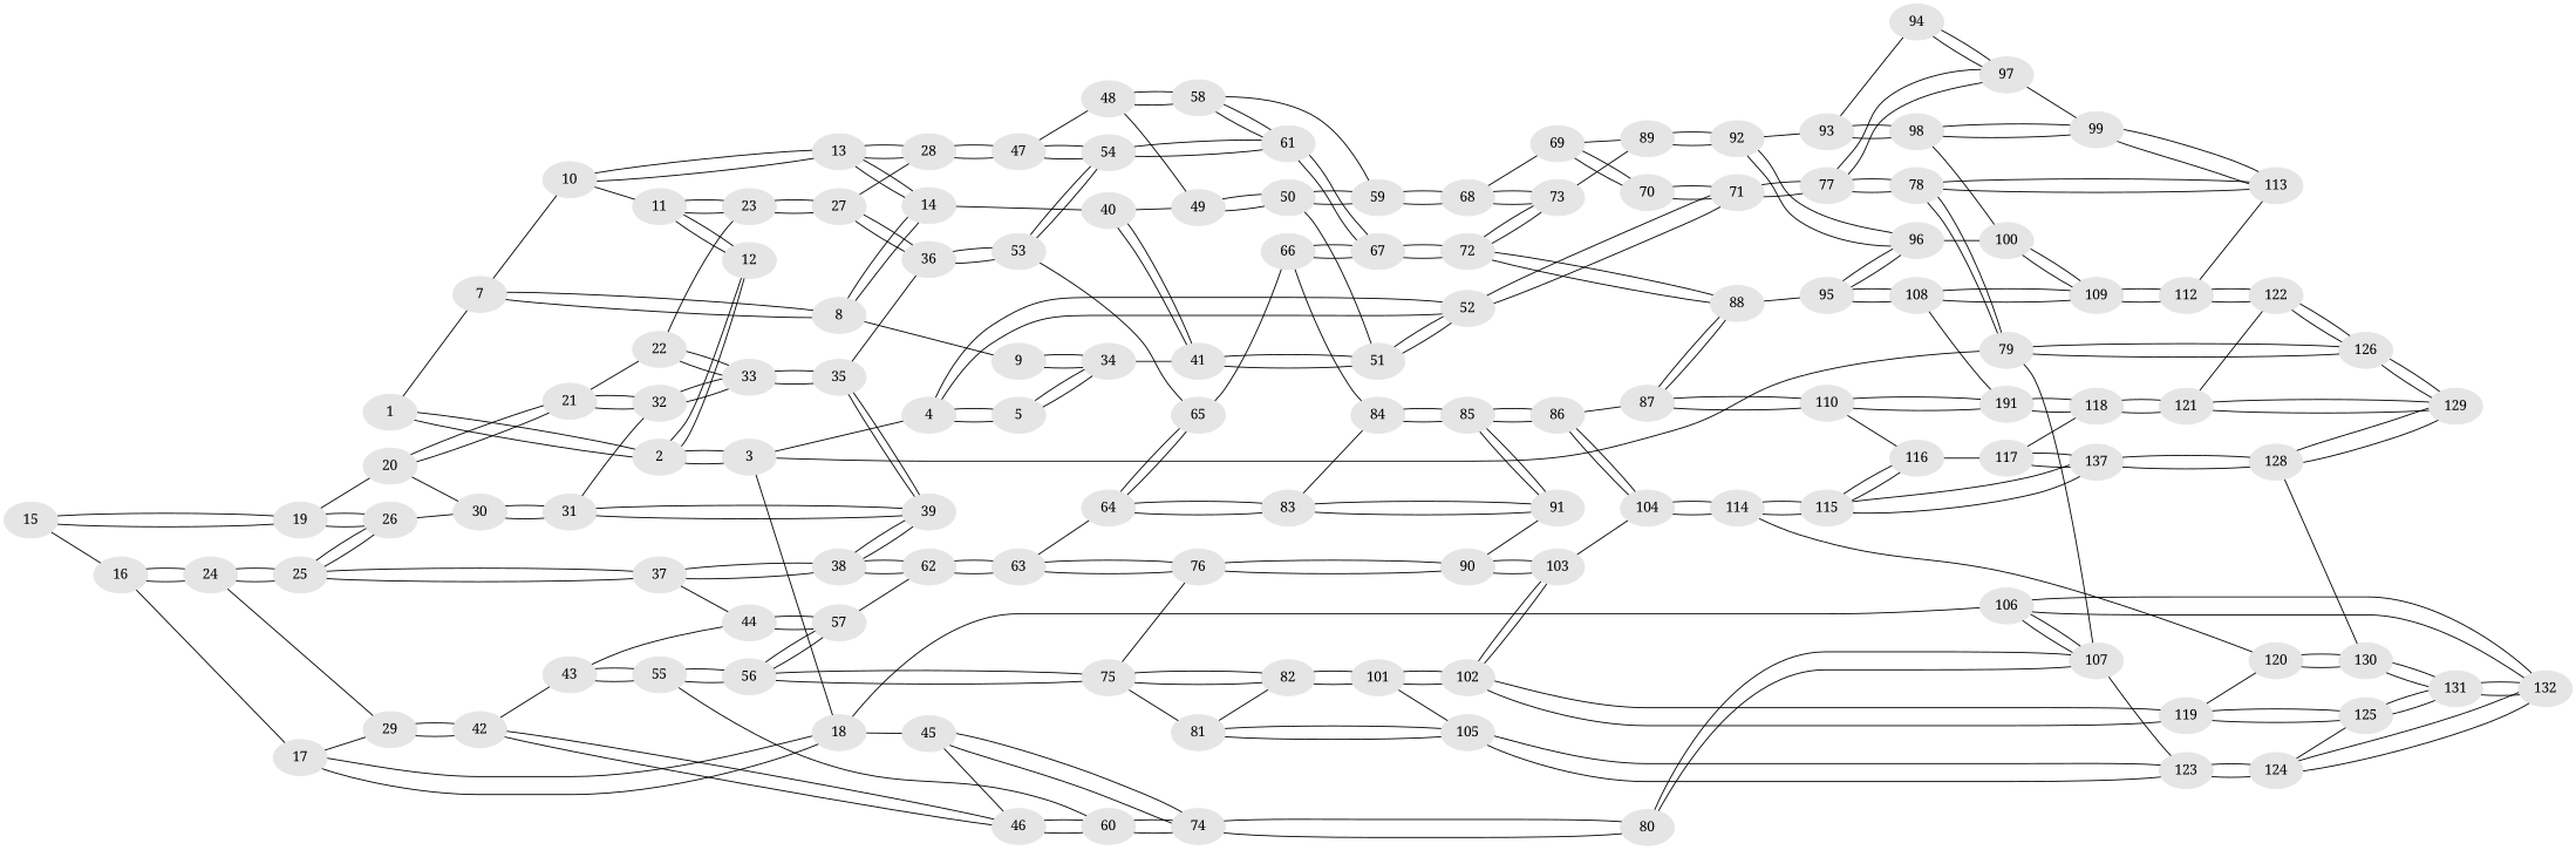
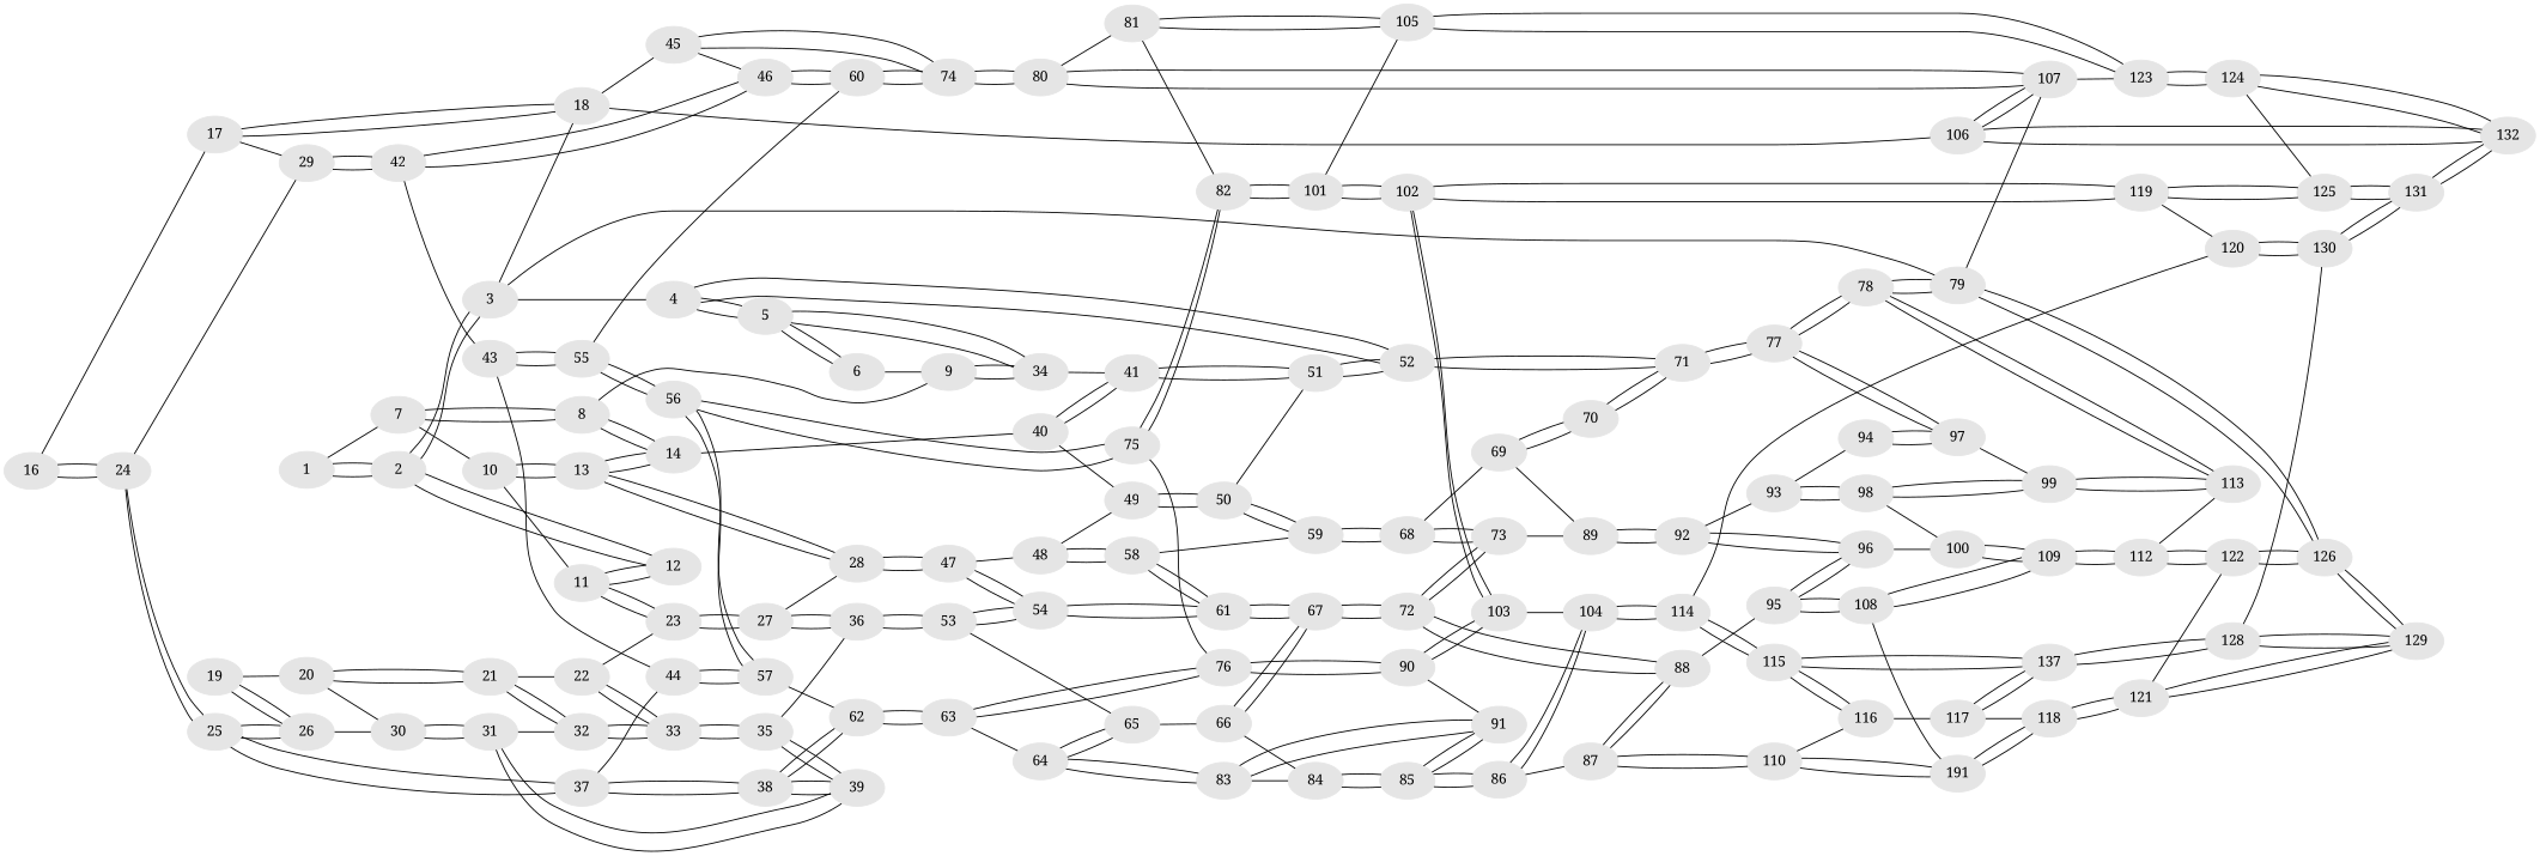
  graph {
    fontname="Noto Serif"
    rankdir=LR
    node [color=gray90 fontname="Noto Serif" style=filled]
    edge [fontname="Noto Serif"]
    1
    2
    7
    3
    12
    8
    10
    4
    18
    79
    5
    52
    45
    106
    126
    107
+   6
    34
    71
    9
    41
    14
    11
    13
    40
    23
    28
    27
    47
    49
-   15
    16
    19
    17
    24
    20
    26
    29
    25
    42
    46
    74
    132
    21
    30
    22
    32
    31
    33
    35
    36
    37
    38
    44
    53
    48
    54
    43
    39
    51
    65
    62
    57
    63
    50
    55
    60
    56
    80
    58
    61
    59
    68
    77
    66
    67
    75
    76
    82
    69
    73
    72
    64
    83
    90
    84
    91
    85
    88
    70
    89
    92
    94
    97
    78
    95
    81
    101
    103
    113
    99
    129
    105
    123
    102
    86
    87
    104
    110
    114
    n111 [label=191]
    116
    96
    108
    93
    98
    100
    109
    112
    119
    120
    125
    115
    124
    118
    122
    117
    121
    n129 [label=137]
    130
    128
    131
    1 -- 2
    1 -- 2
    1 -- 7
    2 -- 3
    2 -- 3
    2 -- 12
    2 -- 12
    7 -- 8
    7 -- 8
    7 -- 10
    3 -- 4
    3 -- 18
    3 -- 79
    8 -- 9
    8 -- 14
    8 -- 14
    10 -- 11
    10 -- 13
    10 -- 13
    4 -- 5
    4 -- 5
    4 -- 52
    4 -- 52
    18 -- 45
    18 -- 106
    79 -- 126
    79 -- 126
    79 -- 107
+   5 -- 6
+   5 -- 6
    5 -- 34
    5 -- 34
    52 -- 71
    52 -- 71
    45 -- 46
    45 -- 74
    45 -- 74
    106 -- 107
    106 -- 107
    106 -- 132
    106 -- 132
    126 -- 129
    126 -- 129
    107 -- 123
+   6 -- 9
    34 -- 41
    71 -- 77
    71 -- 77
    9 -- 34
    9 -- 34
    41 -- 51
    41 -- 51
    14 -- 40
    11 -- 12
    11 -- 12
    11 -- 23
    11 -- 23
    13 -- 14
    13 -- 14
    13 -- 28
    13 -- 28
    40 -- 41
    40 -- 41
    40 -- 49
    23 -- 27
    23 -- 27
    28 -- 47
    28 -- 47
    27 -- 28
    27 -- 36
    27 -- 36
    47 -- 48
    47 -- 54
    47 -- 54
    49 -- 50
    49 -- 50
-   15 -- 16
-   15 -- 19
-   15 -- 19
    16 -- 17
    16 -- 24
    16 -- 24
    19 -- 20
    19 -- 26
    19 -- 26
    17 -- 18
    17 -- 18
    17 -- 29
    24 -- 29
    24 -- 25
    24 -- 25
    20 -- 21
    20 -- 21
    20 -- 30
    26 -- 30
    29 -- 42
    29 -- 42
    25 -- 26
    25 -- 26
    25 -- 37
    25 -- 37
    42 -- 46
    42 -- 46
    42 -- 43
    46 -- 60
    46 -- 60
    74 -- 80
    74 -- 80
    21 -- 22
    21 -- 32
    21 -- 32
    30 -- 31
    30 -- 31
    22 -- 23
    22 -- 33
    22 -- 33
    32 -- 33
    32 -- 33
    31 -- 32
    31 -- 39
    31 -- 39
    33 -- 35
    33 -- 35
    35 -- 36
    35 -- 39
    35 -- 39
    36 -- 53
    36 -- 53
    37 -- 38
    37 -- 38
    37 -- 44
    38 -- 39
    38 -- 39
    38 -- 62
    38 -- 62
    44 -- 57
    44 -- 57
    53 -- 54
    53 -- 54
    53 -- 65
    48 -- 49
    48 -- 58
    48 -- 58
    54 -- 61
    54 -- 61
    43 -- 44
    43 -- 55
    43 -- 55
    51 -- 52
    51 -- 52
    65 -- 66
    62 -- 63
    62 -- 63
    57 -- 62
    63 -- 76
    63 -- 76
    63 -- 64
    50 -- 51
    50 -- 59
    50 -- 59
    55 -- 60
    55 -- 56
    55 -- 56
    60 -- 74
    60 -- 74
    56 -- 57
    56 -- 57
    56 -- 75
    56 -- 75
    80 -- 107
    80 -- 107
-   75 -- 81
+   80 -- 81
    58 -- 61
    58 -- 61
    58 -- 59
    61 -- 67
    61 -- 67
    59 -- 68
    59 -- 68
    68 -- 69
    68 -- 73
    68 -- 73
    77 -- 97
    77 -- 97
    77 -- 78
    77 -- 78
    66 -- 67
    66 -- 67
    66 -- 84
    67 -- 72
    67 -- 72
    75 -- 76
    75 -- 82
    75 -- 82
    76 -- 90
    76 -- 90
    82 -- 101
    82 -- 101
    69 -- 70
    69 -- 70
    69 -- 89
    73 -- 89
    72 -- 73
    72 -- 73
    72 -- 88
    72 -- 88
    64 -- 65
    64 -- 65
    64 -- 83
    64 -- 83
    83 -- 84
    83 -- 91
    83 -- 91
    90 -- 91
    90 -- 103
    90 -- 103
    84 -- 85
    84 -- 85
    85 -- 91
    85 -- 91
    85 -- 86
    85 -- 86
    88 -- 95
    70 -- 71
    70 -- 71
    89 -- 92
    89 -- 92
    92 -- 96
    92 -- 96
    92 -- 93
    94 -- 97
    94 -- 97
    97 -- 99
    78 -- 79
    78 -- 79
    78 -- 113
    78 -- 113
    95 -- 96
    95 -- 96
    95 -- 108
    95 -- 108
    81 -- 82
    81 -- 105
    81 -- 105
    101 -- 105
    101 -- 102
    101 -- 102
    103 -- 104
    99 -- 113
    99 -- 113
    105 -- 123
    105 -- 123
    123 -- 124
    123 -- 124
    102 -- 103
    102 -- 103
    102 -- 119
    102 -- 119
    86 -- 87
    86 -- 104
    86 -- 104
    87 -- 88
    87 -- 88
    87 -- 110
    87 -- 110
    104 -- 114
    104 -- 114
    110 -- n111
    110 -- n111
    110 -- 116
    114 -- 120
    114 -- 115
    114 -- 115
    n111 -- 118
    n111 -- 118
    116 -- 117
    96 -- 100
    108 -- n111
    108 -- 109
    108 -- 109
    93 -- 94
    93 -- 98
    93 -- 98
    98 -- 99
    98 -- 99
    98 -- 100
    100 -- 109
    100 -- 109
    109 -- 112
    109 -- 112
    112 -- 113
    112 -- 122
    112 -- 122
    119 -- 120
    119 -- 125
    119 -- 125
    120 -- 130
    120 -- 130
    125 -- 131
    125 -- 131
    115 -- 116
    115 -- 116
    115 -- n129
    115 -- n129
    124 -- 132
    124 -- 132
    124 -- 125
    118 -- 121
    118 -- 121
    122 -- 126
    122 -- 126
    117 -- 118
    117 -- n129
    117 -- n129
    121 -- 129
    121 -- 129
    121 -- 122
    n129 -- 128
    n129 -- 128
    130 -- 131
    130 -- 131
    128 -- 129
    128 -- 129
    128 -- 130
    131 -- 132
    131 -- 132
  }
